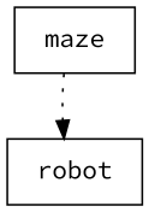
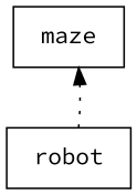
  digraph {
    fontname="Source Code Pro"
    node [shape=box fontname="Source Code Pro"]
    n1 [label=" maze "]
    n2 [label=" robot "]
-   n1 -> n2 [style=dotted fontname="Source Code Pro"]
+   n2 -> n1 [style=dotted fontname="Source Code Pro"]
  }
